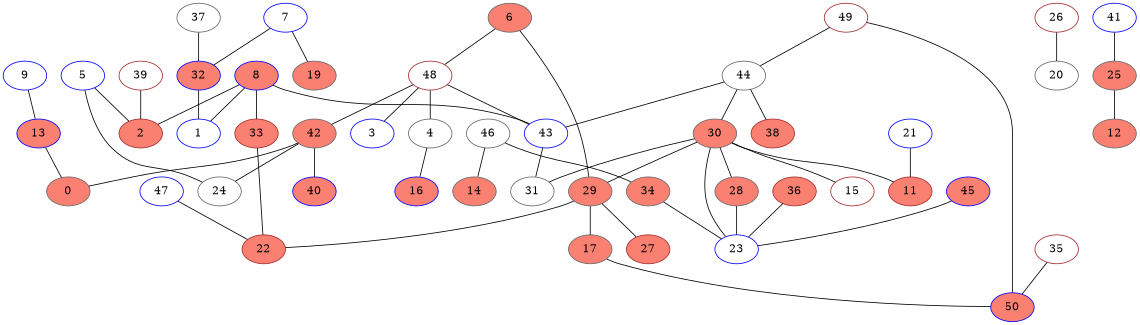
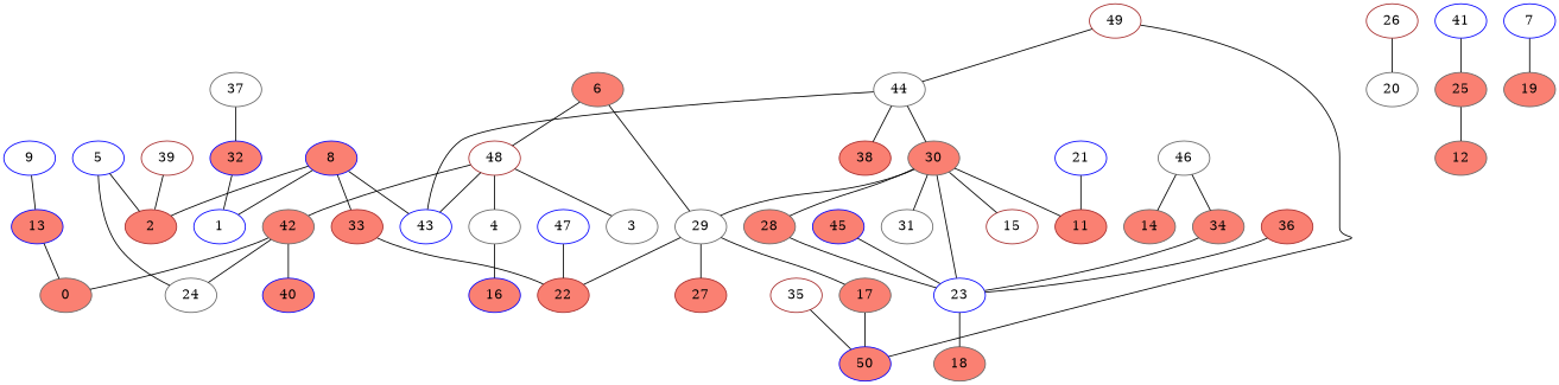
  digraph {
    node [color=gray40 fillcolor=salmon style=filled]
    edge [color=black dir=none]
    9 [color=blue fillcolor=white]
    13 [color=blue]
    0
    24 [fillcolor=white]
+   18
    46 [fillcolor=white]
    14
    34
    23 [color=blue fillcolor=white]
    47 [color=blue fillcolor=white]
    22 [color=brown]
    37 [fillcolor=white]
    32 [color=blue]
    1 [color=blue fillcolor=white]
    21 [color=blue fillcolor=white]
    11 [color=brown]
    26 [color=brown fillcolor=white]
    20 [fillcolor=white]
    25
    12
    44 [fillcolor=white]
    38 [color=brown]
    43 [color=blue fillcolor=white]
    30
    31 [fillcolor=white]
    8 [color=blue]
    33 [color=brown]
    2 [color=brown]
-   29
+   29 [fillcolor=white]
    27 [color=brown]
    17
    n32 [color=blue label=50]
    4 [fillcolor=white]
    16 [color=blue]
    36 [color=brown]
    41 [color=blue fillcolor=white]
    28
    48 [color=brown fillcolor=white]
-   3 [color=blue fillcolor=white]
+   3 [fillcolor=white]
    42
    40 [color=blue]
    39 [color=brown fillcolor=white]
    49 [color=brown fillcolor=white]
    7 [color=blue fillcolor=white]
    19
    15 [color=brown fillcolor=white]
    6
    45 [color=blue]
    35 [color=brown fillcolor=white]
    5 [color=blue fillcolor=white]
    subgraph sub_1 {
      9
      13
      0
      24
+     18
      46
      14
      34
      23
      47
      22
      37
      32
      1
      21
      11
      26
      20
      25
      12
      44
      38
      43
      30
      31
      8
      33
      2
      29
      27
      17
      n32
      4
      16
      36
      41
      28
      48
      3
      42
      40
      39
      49
      7
      19
      15
      6
      45
      35
      5
    }
    9 -> 13
    13 -> 0
    46 -> 14
    46 -> 34
    34 -> 23
+   23 -> 18
    47 -> 22
    37 -> 32
    32 -> 1
    21 -> 11
    26 -> 20
    25 -> 12
    44 -> 38
    44 -> 43
    44 -> 30
-   43 -> 31
    30 -> 23
    30 -> 11
    30 -> 31
    30 -> 29
    30 -> 28
    30 -> 15
    8 -> 1
    8 -> 43
    8 -> 33
    8 -> 2
    33 -> 22
    29 -> 22
    29 -> 27
    29 -> 17
    17 -> n32
    4 -> 16
    36 -> 23
    41 -> 25
    28 -> 23
    48 -> 43
    48 -> 4
    48 -> 3
    48 -> 42
    42 -> 0
    42 -> 24
    42 -> 40
    39 -> 2
    49 -> 44
    49 -> n32
-   7 -> 32
    7 -> 19
    6 -> 29
    6 -> 48
    45 -> 23
    35 -> n32
    5 -> 24
    5 -> 2
  }
